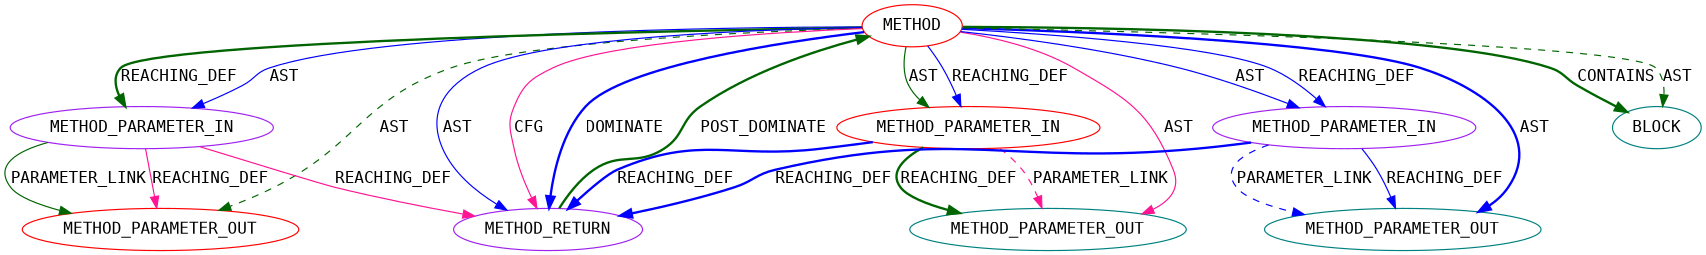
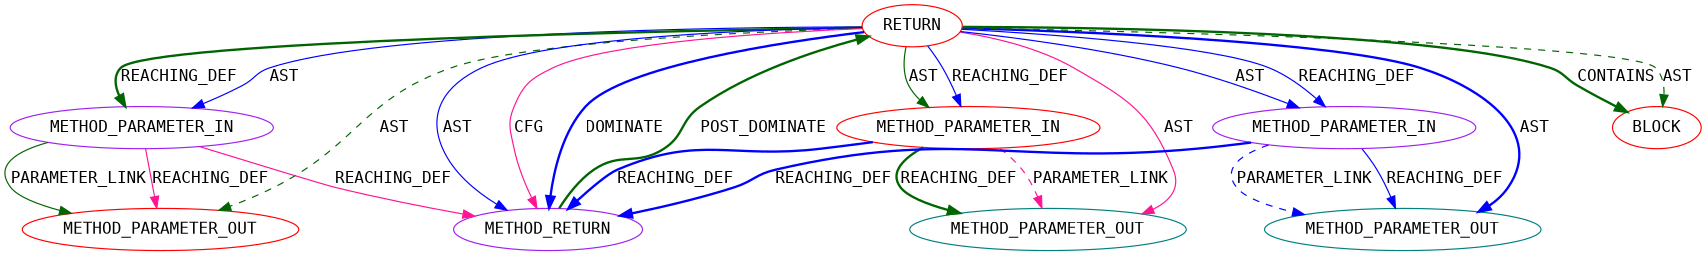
  digraph {
    fontname="DejaVu Sans Mono"
    node [CODE="<empty>" ORDER=1 color=red fontname="DejaVu Sans Mono" EVALUATION_STRATEGY=BY_VALUE IS_VARIADIC=false TYPE_FULL_NAME=ANY]
    edge [color=blue fontname="DejaVu Sans Mono" style=solid]
-   n1 [AST_PARENT_FULL_NAME="<global>" AST_PARENT_TYPE=NAMESPACE_BLOCK FILENAME="<empty>" FULL_NAME=crc32c IS_EXTERNAL=true NAME=crc32c ORDER=0 label=METHOD EVALUATION_STRATEGY="" IS_VARIADIC="" TYPE_FULL_NAME=""]
+   n1 [AST_PARENT_FULL_NAME="<global>" AST_PARENT_TYPE=NAMESPACE_BLOCK FILENAME="<empty>" FULL_NAME=crc32c IS_EXTERNAL=true NAME=crc32c ORDER=0 label=RETURN EVALUATION_STRATEGY="" IS_VARIADIC="" TYPE_FULL_NAME=""]
    n2 [CODE=p1 INDEX=1 NAME=p1 color=purple label=METHOD_PARAMETER_IN]
    n3 [CODE=p2 INDEX=2 NAME=p2 ORDER=2 color=teal label=METHOD_PARAMETER_OUT]
    n4 [CODE=p2 INDEX=2 NAME=p2 ORDER=2 label=METHOD_PARAMETER_IN]
    n5 [CODE=p3 INDEX=3 NAME=p3 ORDER=3 color=teal label=METHOD_PARAMETER_OUT]
    n6 [CODE=p1 INDEX=1 NAME=p1 label=METHOD_PARAMETER_OUT]
    n7 [CODE=p3 INDEX=3 NAME=p3 ORDER=3 color=purple label=METHOD_PARAMETER_IN]
-   n8 [ARGUMENT_INDEX=1 color=teal label=BLOCK EVALUATION_STRATEGY="" IS_VARIADIC=""]
+   n8 [ARGUMENT_INDEX=1 label=BLOCK EVALUATION_STRATEGY="" IS_VARIADIC=""]
    n9 [CODE=RET ORDER=2 color=purple label=METHOD_RETURN IS_VARIADIC=""]
    n1 -> n2 [label=AST]
    n1 -> n2 [color=darkgreen label=REACHING_DEF style=bold]
    n1 -> n3 [color=deeppink label=AST]
    n1 -> n4 [label=REACHING_DEF]
    n1 -> n4 [color=darkgreen label=AST]
    n1 -> n5 [label=AST style=bold]
    n1 -> n6 [color=darkgreen label=AST style=dashed]
    n1 -> n7 [label=AST]
    n1 -> n7 [label=REACHING_DEF]
    n1 -> n8 [color=darkgreen label=CONTAINS style=bold]
    n1 -> n8 [color=darkgreen label=AST style=dashed]
    n1 -> n9 [label=AST]
    n1 -> n9 [color=deeppink label=CFG]
    n1 -> n9 [label=DOMINATE style=bold]
    n2 -> n6 [VARIABLE=p1 color=deeppink label=REACHING_DEF]
    n2 -> n6 [color=darkgreen label=PARAMETER_LINK]
    n2 -> n9 [VARIABLE=p1 color=deeppink label=REACHING_DEF]
    n4 -> n3 [color=deeppink label=PARAMETER_LINK style=dashed]
    n4 -> n3 [VARIABLE=p2 color=darkgreen label=REACHING_DEF style=bold]
    n4 -> n9 [VARIABLE=p2 label=REACHING_DEF style=bold]
    n7 -> n5 [VARIABLE=p3 label=REACHING_DEF]
    n7 -> n5 [label=PARAMETER_LINK style=dashed]
    n7 -> n9 [VARIABLE=p3 label=REACHING_DEF style=bold]
    n9 -> n1 [color=darkgreen label=POST_DOMINATE style=bold]
  }
